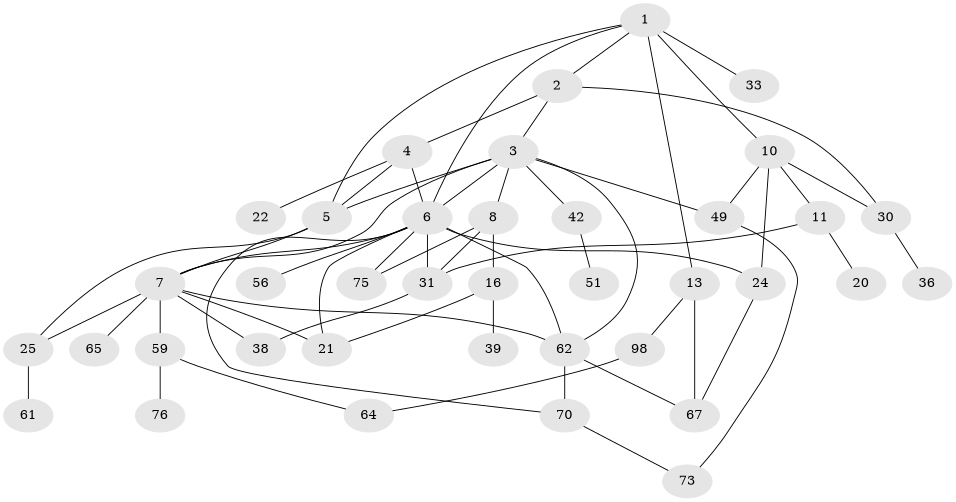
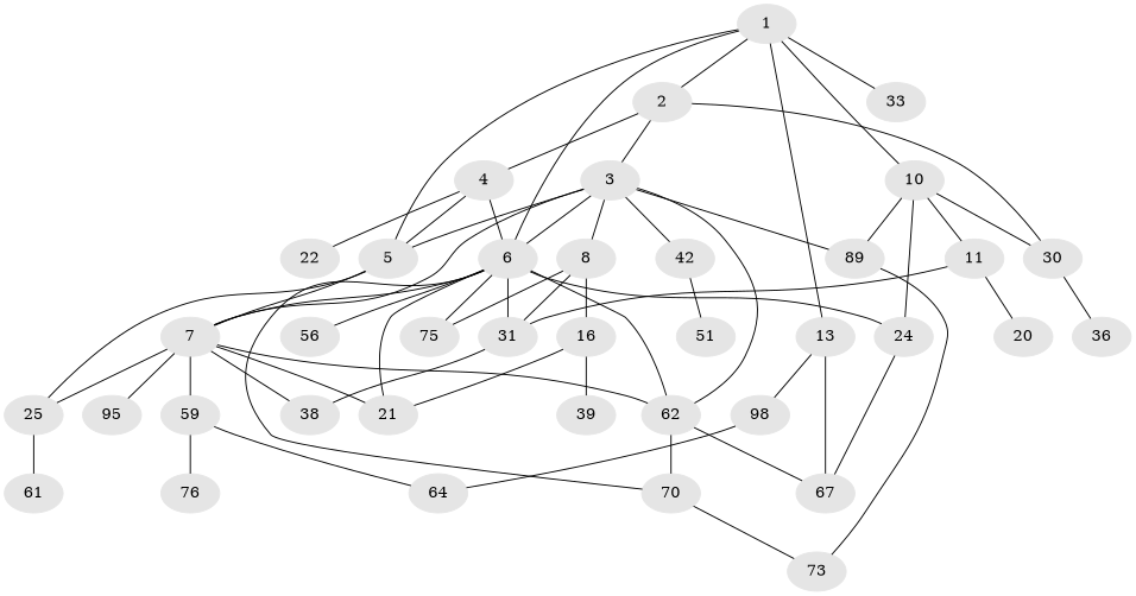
  graph {
    node [color=gray90 style=filled]
    1 [super="+52"]
    2
    5 [super="+46"]
    6 [super="+9"]
    10 [super="+15+43"]
    13 [super="+66"]
    n7 [label=33 super="+37+34"]
    3
    4 [super="+47"]
    30 [super="+33"]
    7 [super="+17+19"]
    25
    62 [super="+68"]
    21 [super="+29+71"]
    24 [super="+27"]
    31 [super="+45"]
    56
    n18 [label=70]
    75
-   49
+   49 [label=89]
    11 [super="+44"]
    n22 [label=98]
    67
    8 [super="+58"]
    42 [super="+50"]
    22 [super="+54"]
    36
    38
    59
-   65
+   65 [label=95]
    16
    51 [super="+53+70"]
    73
    61
    64
    76
    39 [super="+40"]
    20
    1 -- 2
    1 -- 5
    1 -- 6
    1 -- 10
    1 -- 13
    1 -- n7
    2 -- 3
    2 -- 4
    2 -- 30
    5 -- 7
    5 -- 25
    6 -- 7
    6 -- 62
    6 -- 21
    6 -- 24
    6 -- 31
    6 -- 56
    6 -- n18
    6 -- 75
    10 -- 30
    10 -- 24
    10 -- 49
    10 -- 11
    13 -- n22
    13 -- 67
    3 -- 5
    3 -- 6
    3 -- 7
    3 -- 62
    3 -- 49
    3 -- 8
    3 -- 42
    4 -- 5
    4 -- 6
    4 -- 22
    30 -- 36
    7 -- 25
    7 -- 62
    7 -- 21
    7 -- 38
    7 -- 59
    7 -- 65
    25 -- 61
    62 -- n18
    62 -- 67
    24 -- 67
    31 -- 38
    n18 -- 73
    49 -- 73
    11 -- 31
    11 -- 20
    n22 -- 64
    8 -- 31
    8 -- 75
    8 -- 16
    42 -- 51
    59 -- 64
    59 -- 76
    16 -- 21
    16 -- 39
  }
